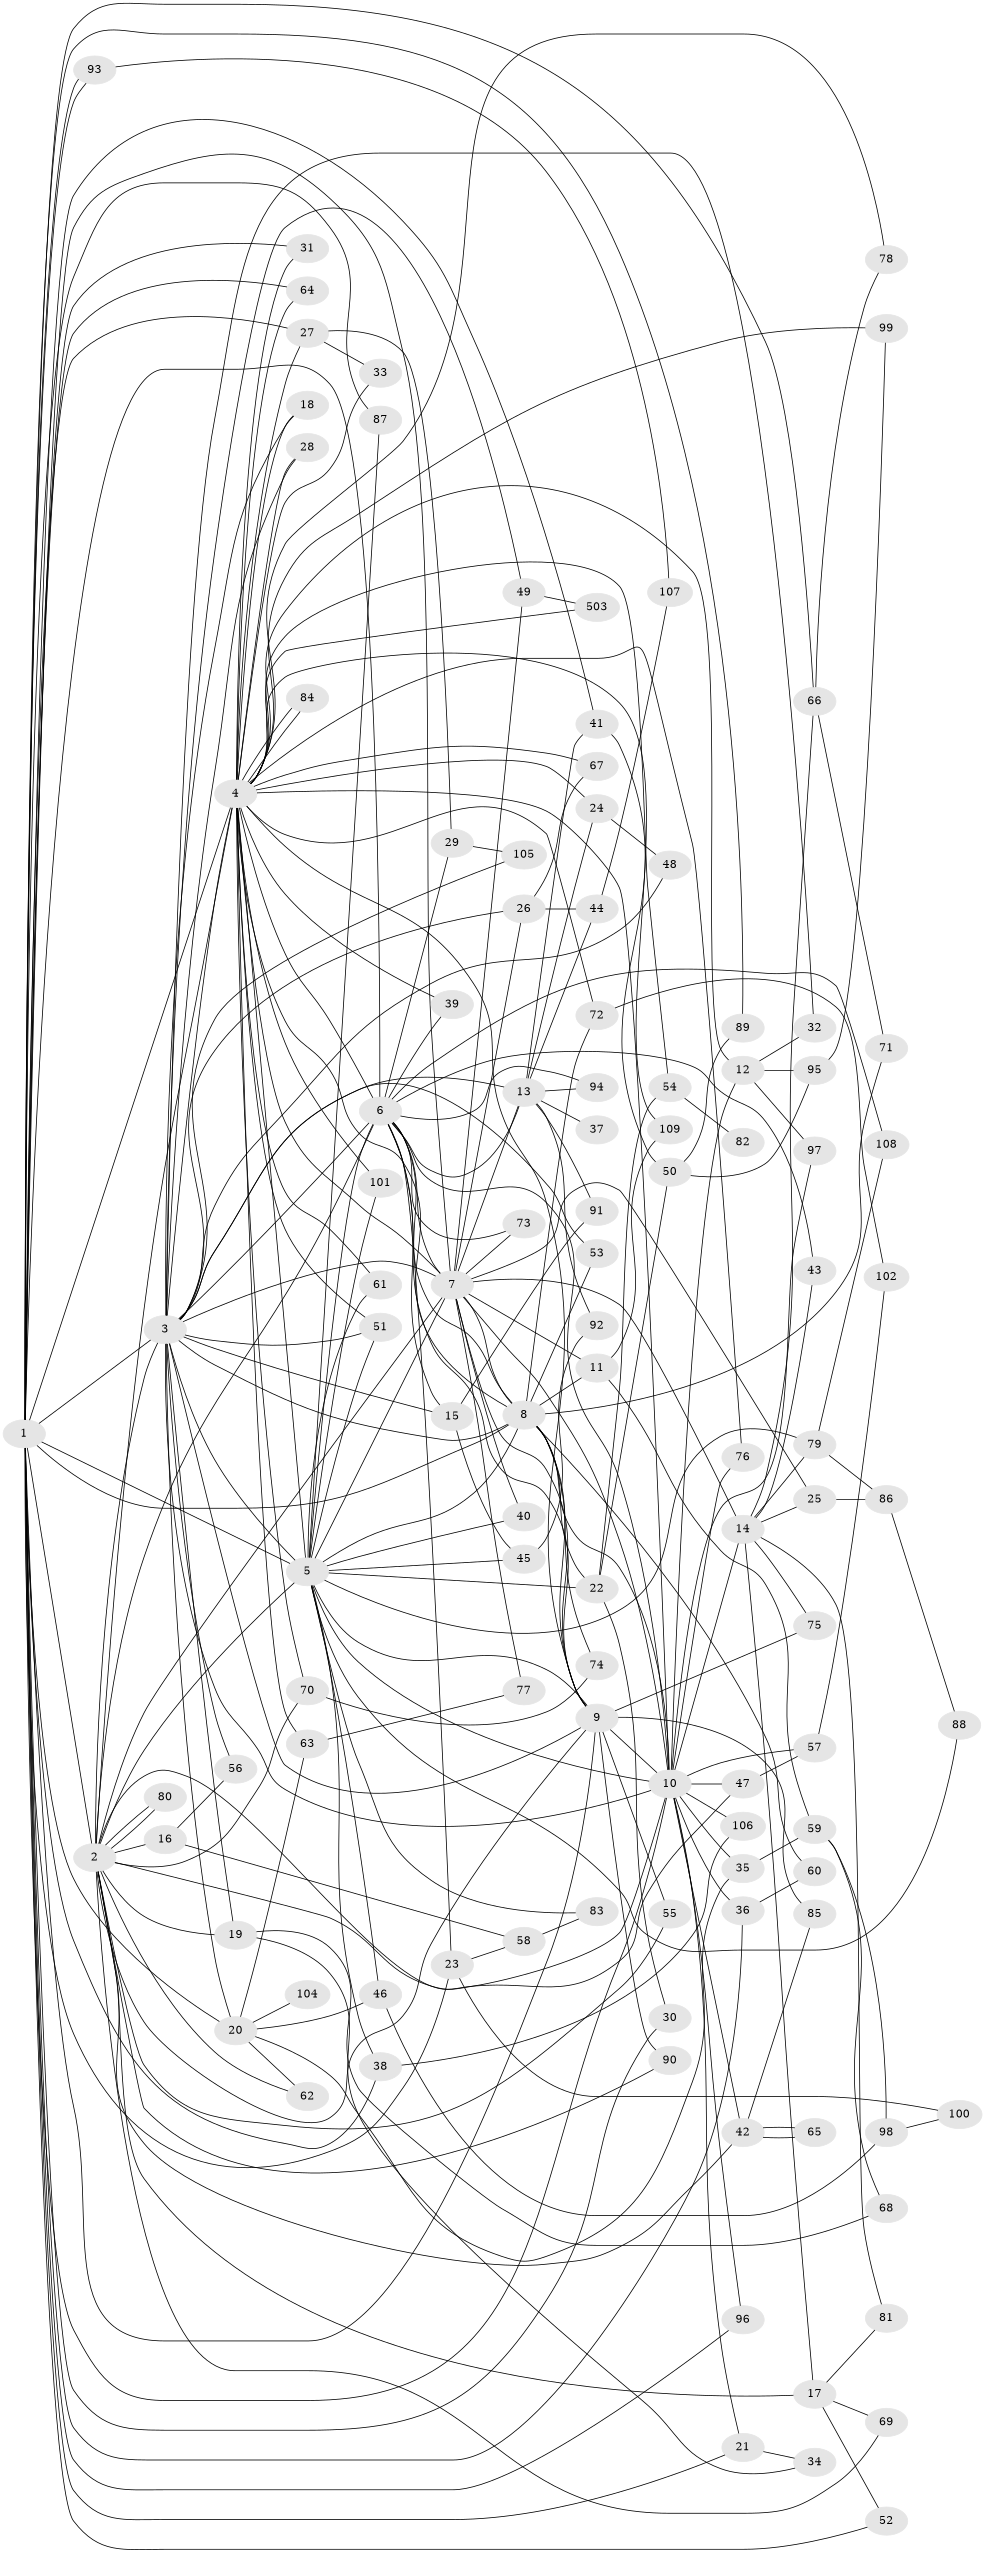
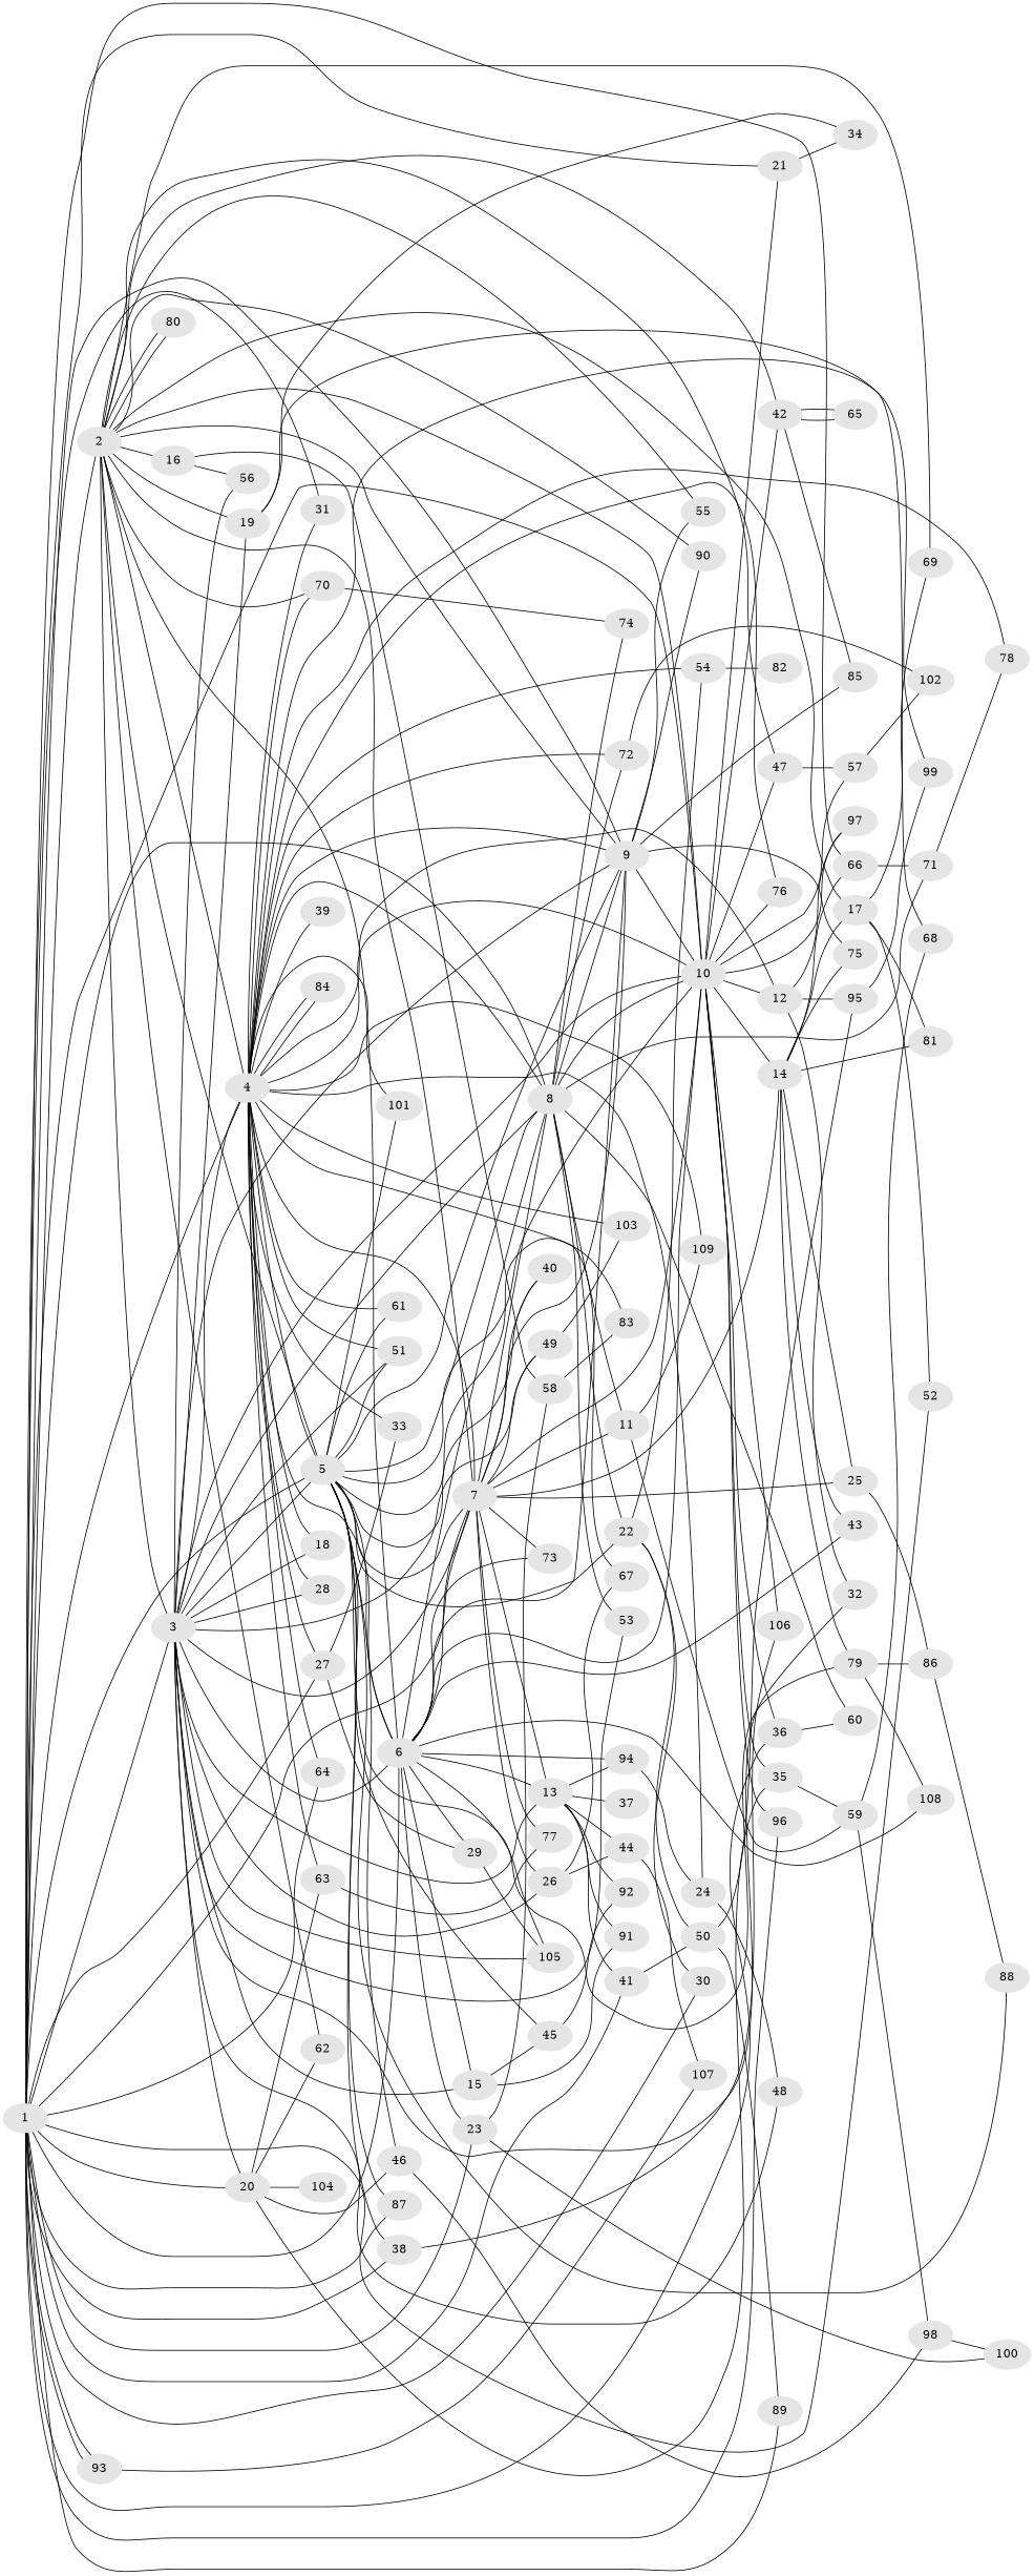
  graph {
    rankdir=LR
    node [color=gray90 style=filled]
    1
    2
    3
    4
    5
    6
    7
    8
    9
    10
    20
    21
    23
    27
    30
    31
    36
    38
    41
    52
    64
    66
    87
    89
    93
    96
    62
    16
    17
    19
    42
    47
    55
    69
    70
    80
    90
    13
    15
    18
    26
    28
    32
    48
    49
    53
    56
    105
    51
    12
    24
    33
    39
    54
    61
    63
    67
    72
    76
    78
    84
    99
    101
-   103 [label=503]
+   103
    109
    22
    40
    45
    46
    79
    83
    88
    29
    43
    73
    94
    108
    11
    14
    25
    77
    60
    71
    74
    75
    85
    35
    57
    97
    106
    104
    34
    58
    100
    50
    107
    81
    68
    65
    37
    44
    91
    92
    95
    82
    102
    98
    86
    59
    1 -- 2
    1 -- 3
    1 -- 4
    1 -- 5
    1 -- 6
    1 -- 7
    1 -- 8
    1 -- 9
    1 -- 10
    1 -- 20
    1 -- 21
    1 -- 23
    1 -- 27
    1 -- 30
    1 -- 31
    1 -- 36
    1 -- 38
    1 -- 41
    1 -- 52
    1 -- 64
    1 -- 66
    1 -- 87
    1 -- 89
    1 -- 93
    1 -- 93
    1 -- 96
    2 -- 3
    2 -- 4
    2 -- 5
    2 -- 6
    2 -- 7
    2 -- 9
    2 -- 10
    2 -- 62
    2 -- 16
    2 -- 17
    2 -- 19
    2 -- 42
    2 -- 47
    2 -- 55
    2 -- 69
    2 -- 70
    2 -- 80
    2 -- 80
    2 -- 90
    3 -- 4
    3 -- 5
    3 -- 6
    3 -- 7
    3 -- 8
    3 -- 9
    3 -- 10
    3 -- 20
    3 -- 19
    3 -- 13
    3 -- 15
    3 -- 18
    3 -- 26
    3 -- 28
    3 -- 32
    3 -- 48
    3 -- 49
    3 -- 53
    3 -- 56
    3 -- 105
    3 -- 51
    4 -- 5
    4 -- 6
    4 -- 7
    4 -- 8
    4 -- 9
    4 -- 10
    4 -- 27
    4 -- 31
    4 -- 64
    4 -- 70
    4 -- 18
    4 -- 28
    4 -- 51
    4 -- 12
    4 -- 24
    4 -- 33
    4 -- 39
    4 -- 54
    4 -- 61
    4 -- 63
    4 -- 67
    4 -- 72
    4 -- 76
    4 -- 78
    4 -- 84
    4 -- 84
    4 -- 99
    4 -- 101
    4 -- 103
    4 -- 109
    5 -- 6
    5 -- 7
    5 -- 8
    5 -- 9
    5 -- 10
    5 -- 38
    5 -- 87
    5 -- 51
    5 -- 61
    5 -- 101
    5 -- 22
    5 -- 40
    5 -- 45
    5 -- 46
    5 -- 79
    5 -- 83
    5 -- 88
    6 -- 7
    6 -- 8
    6 -- 9
    6 -- 10
    6 -- 23
    6 -- 13
    6 -- 15
-   6 -- 39
+   6 -- 105
    6 -- 29
    6 -- 43
    6 -- 73
    6 -- 94
    6 -- 108
    7 -- 8
    7 -- 9
    7 -- 10
    7 -- 13
    7 -- 26
    7 -- 49
    7 -- 40
    7 -- 73
    7 -- 11
    7 -- 14
    7 -- 25
    7 -- 77
    8 -- 9
    8 -- 10
    8 -- 53
    8 -- 72
    8 -- 22
    8 -- 11
    8 -- 60
    8 -- 71
    8 -- 74
    9 -- 10
    9 -- 55
    9 -- 90
    9 -- 75
    9 -- 85
    10 -- 21
    10 -- 36
    10 -- 96
    10 -- 42
    10 -- 47
    10 -- 12
    10 -- 76
    10 -- 14
    10 -- 35
    10 -- 57
    10 -- 97
    10 -- 106
    20 -- 62
    20 -- 63
    20 -- 46
    20 -- 35
    20 -- 104
    21 -- 34
    23 -- 58
    23 -- 100
    27 -- 33
    27 -- 29
    36 -- 60
    38 -- 106
    41 -- 50
    66 -- 71
    93 -- 107
    16 -- 56
    16 -- 58
    17 -- 52
    17 -- 69
    17 -- 81
    19 -- 34
    19 -- 68
    42 -- 85
    42 -- 65
    42 -- 65
    47 -- 57
    70 -- 74
    13 -- 41
-   13 -- 24
+   94 -- 24
    13 -- 94
    13 -- 37
    13 -- 44
    13 -- 91
    13 -- 92
    15 -- 45
    15 -- 91
    26 -- 67
    26 -- 44
    49 -- 103
    12 -- 32
    12 -- 97
    12 -- 95
    24 -- 48
    54 -- 82
    63 -- 77
    72 -- 102
    22 -- 30
    22 -- 54
    22 -- 50
    45 -- 92
    46 -- 98
    79 -- 108
    79 -- 86
    29 -- 105
    11 -- 109
    11 -- 59
    14 -- 66
    14 -- 17
    14 -- 79
    14 -- 43
    14 -- 25
    14 -- 75
    14 -- 81
    25 -- 86
-   66 -- 78
+   71 -- 78
    35 -- 59
    57 -- 102
    58 -- 83
    50 -- 89
    50 -- 95
    44 -- 107
    95 -- 99
    98 -- 100
    86 -- 88
    59 -- 68
    59 -- 98
  }
